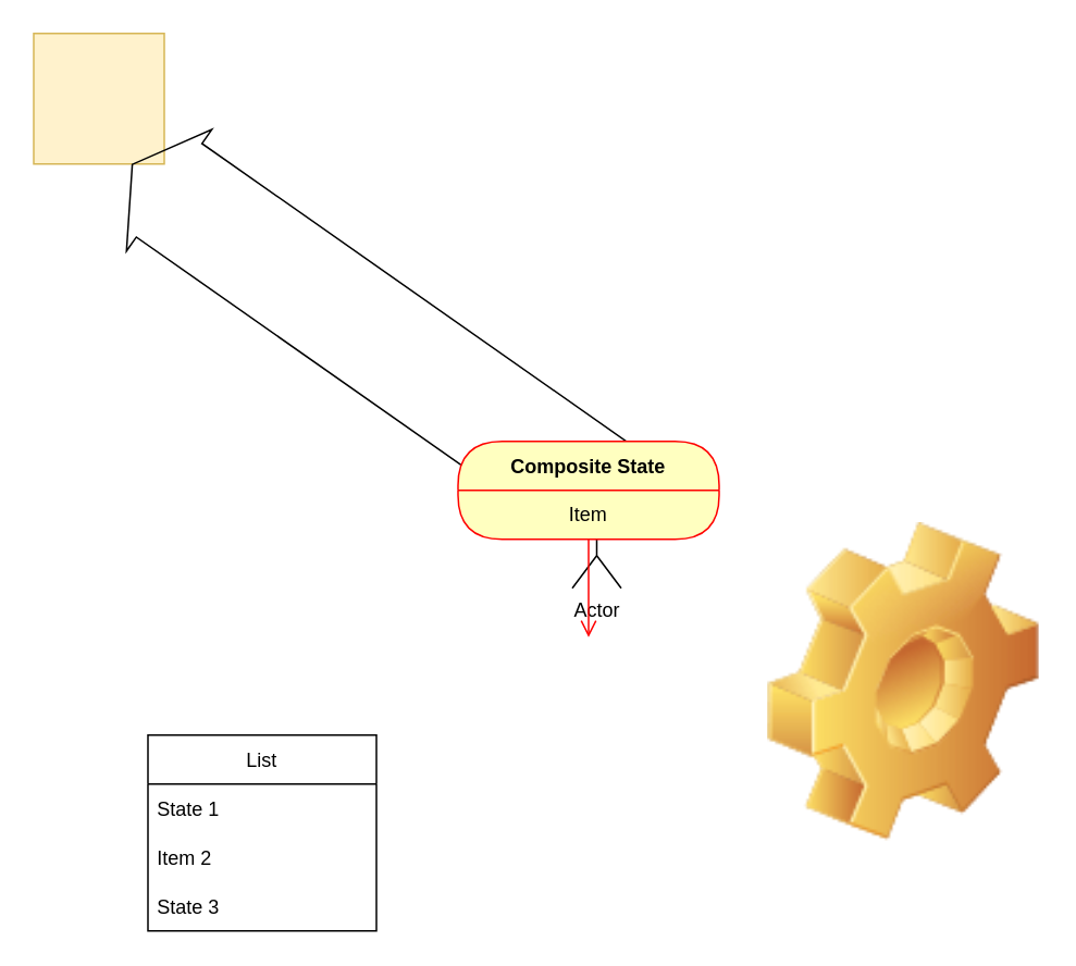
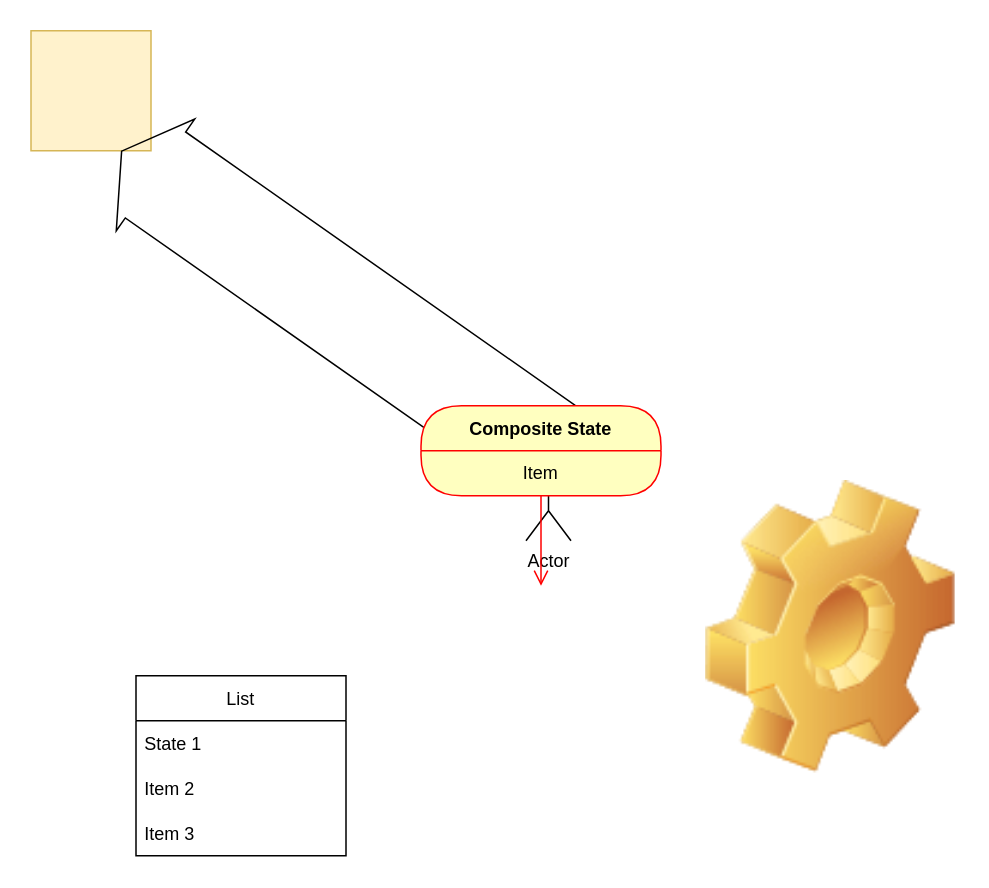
  <mxCell id="0" />
  <mxCell id="1" parent="0" />
  <mxCell id="2" value="Actor" style="shape=umlActor;verticalLabelPosition=bottom;verticalAlign=top;html=1;outlineConnect=0;" vertex="1" parent="1"><mxGeometry x="350" y="300" width="30" height="60" as="geometry" /></mxCell>
  <mxCell id="3" value="" style="whiteSpace=wrap;html=1;aspect=fixed;fillColor=#fff2cc;strokeColor=#d6b656;" vertex="1" parent="1"><mxGeometry x="20" y="20" width="80" height="80" as="geometry" /></mxCell>
  <mxCell id="4" value="" style="shape=flexArrow;endArrow=classic;html=1;rounded=0;width=70;endSize=8.86;entryX=0.75;entryY=1;entryDx=0;entryDy=0;exitX=0.5;exitY=0;exitDx=0;exitDy=0;exitPerimeter=0;" edge="1" parent="1" source="2" target="3"><mxGeometry width="50" height="50" relative="1" as="geometry"><mxPoint x="340" y="350" as="sourcePoint" /><mxPoint x="390" y="300" as="targetPoint" /></mxGeometry></mxCell>
  <mxCell id="5" value="List" style="swimlane;fontStyle=0;childLayout=stackLayout;horizontal=1;startSize=30;horizontalStack=0;resizeParent=1;resizeParentMax=0;resizeLast=0;collapsible=1;marginBottom=0;" vertex="1" parent="1"><mxGeometry x="90" y="450" width="140" height="120" as="geometry" /></mxCell>
  <mxCell id="6" value="State 1" style="text;strokeColor=none;fillColor=none;align=left;verticalAlign=middle;spacingLeft=4;spacingRight=4;overflow=hidden;points=[[0,0.5],[1,0.5]];portConstraint=eastwest;rotatable=0;" vertex="1" parent="5"><mxGeometry y="30" width="140" height="30" as="geometry" /></mxCell>
  <mxCell id="7" value="Item 2" style="text;strokeColor=none;fillColor=none;align=left;verticalAlign=middle;spacingLeft=4;spacingRight=4;overflow=hidden;points=[[0,0.5],[1,0.5]];portConstraint=eastwest;rotatable=0;" vertex="1" parent="5"><mxGeometry y="60" width="140" height="30" as="geometry" /></mxCell>
- <mxCell id="8" value="State 3" style="text;strokeColor=none;fillColor=none;align=left;verticalAlign=middle;spacingLeft=4;spacingRight=4;overflow=hidden;points=[[0,0.5],[1,0.5]];portConstraint=eastwest;rotatable=0;" vertex="1" parent="5"><mxGeometry y="90" width="140" height="30" as="geometry" /></mxCell>
+ <mxCell id="8" value="Item 3" style="text;strokeColor=none;fillColor=none;align=left;verticalAlign=middle;spacingLeft=4;spacingRight=4;overflow=hidden;points=[[0,0.5],[1,0.5]];portConstraint=eastwest;rotatable=0;" vertex="1" parent="5"><mxGeometry y="90" width="140" height="30" as="geometry" /></mxCell>
  <mxCell id="9" value="" style="shape=image;html=1;verticalLabelPosition=bottom;verticalAlign=top;imageAspect=1;aspect=fixed;image=img/clipart/Gear_128x128.png" vertex="1" parent="1"><mxGeometry x="470" y="320" width="166.23" height="195" as="geometry" /></mxCell>
  <mxCell id="10" value="Composite State" style="swimlane;fontStyle=1;align=center;verticalAlign=middle;childLayout=stackLayout;horizontal=1;startSize=30;horizontalStack=0;resizeParent=0;resizeLast=1;container=0;fontColor=#000000;collapsible=0;rounded=1;arcSize=30;strokeColor=#ff0000;fillColor=#ffffc0;swimlaneFillColor=#ffffc0;dropTarget=0;" vertex="1" parent="1"><mxGeometry x="280" y="270" width="160" height="60" as="geometry" /></mxCell>
  <mxCell id="11" value="Item" style="text;html=1;strokeColor=none;fillColor=none;align=center;verticalAlign=middle;spacingLeft=4;spacingRight=4;whiteSpace=wrap;overflow=hidden;rotatable=0;fontColor=#000000;" vertex="1" parent="10"><mxGeometry y="30" width="160" height="30" as="geometry" /></mxCell>
  <mxCell id="12" value="" style="edgeStyle=orthogonalEdgeStyle;html=1;verticalAlign=bottom;endArrow=open;endSize=8;strokeColor=#ff0000;rounded=0;" edge="1" source="10" parent="1"><mxGeometry relative="1" as="geometry"><mxPoint x="360" y="390" as="targetPoint" /></mxGeometry></mxCell>
